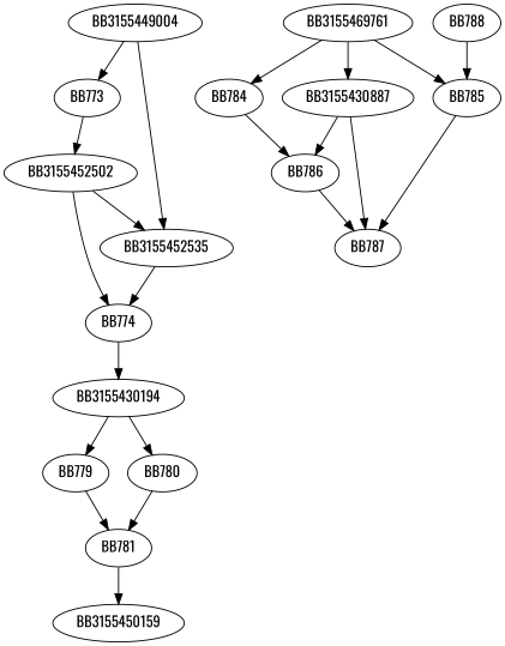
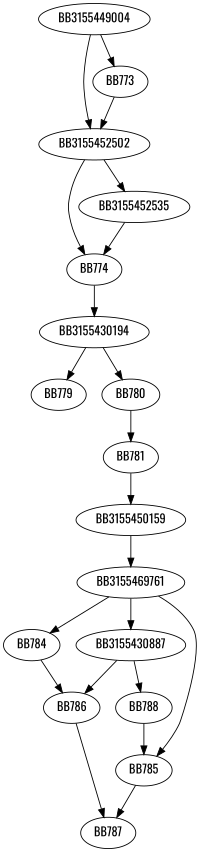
  digraph {
    fontname=Oswald
    node [fontname=Oswald]
    edge [fontname=Oswald]
    BB3155449004
    BB3155452502
    BB773
    BB774
    BB3155452535
    BB3155430194
    BB779
    BB780
    BB3155450159
    BB3155469761
    BB781
    BB3155430887
    BB784
    BB785
    BB786
    BB788
    BB787
-   BB3155449004 -> BB3155452535
+   BB3155449004 -> BB3155452502
    BB3155449004 -> BB773
    BB3155452502 -> BB774
    BB3155452502 -> BB3155452535
    BB773 -> BB3155452502
    BB774 -> BB3155430194
    BB3155452535 -> BB774
    BB3155430194 -> BB779
    BB3155430194 -> BB780
-   BB779 -> BB781
    BB780 -> BB781
+   BB3155450159 -> BB3155469761
    BB3155469761 -> BB3155430887
    BB3155469761 -> BB784
    BB3155469761 -> BB785
    BB781 -> BB3155450159
    BB3155430887 -> BB786
-   BB3155430887 -> BB787
+   BB3155430887 -> BB788
    BB784 -> BB786
    BB785 -> BB787
    BB786 -> BB787
    BB788 -> BB785
  }
